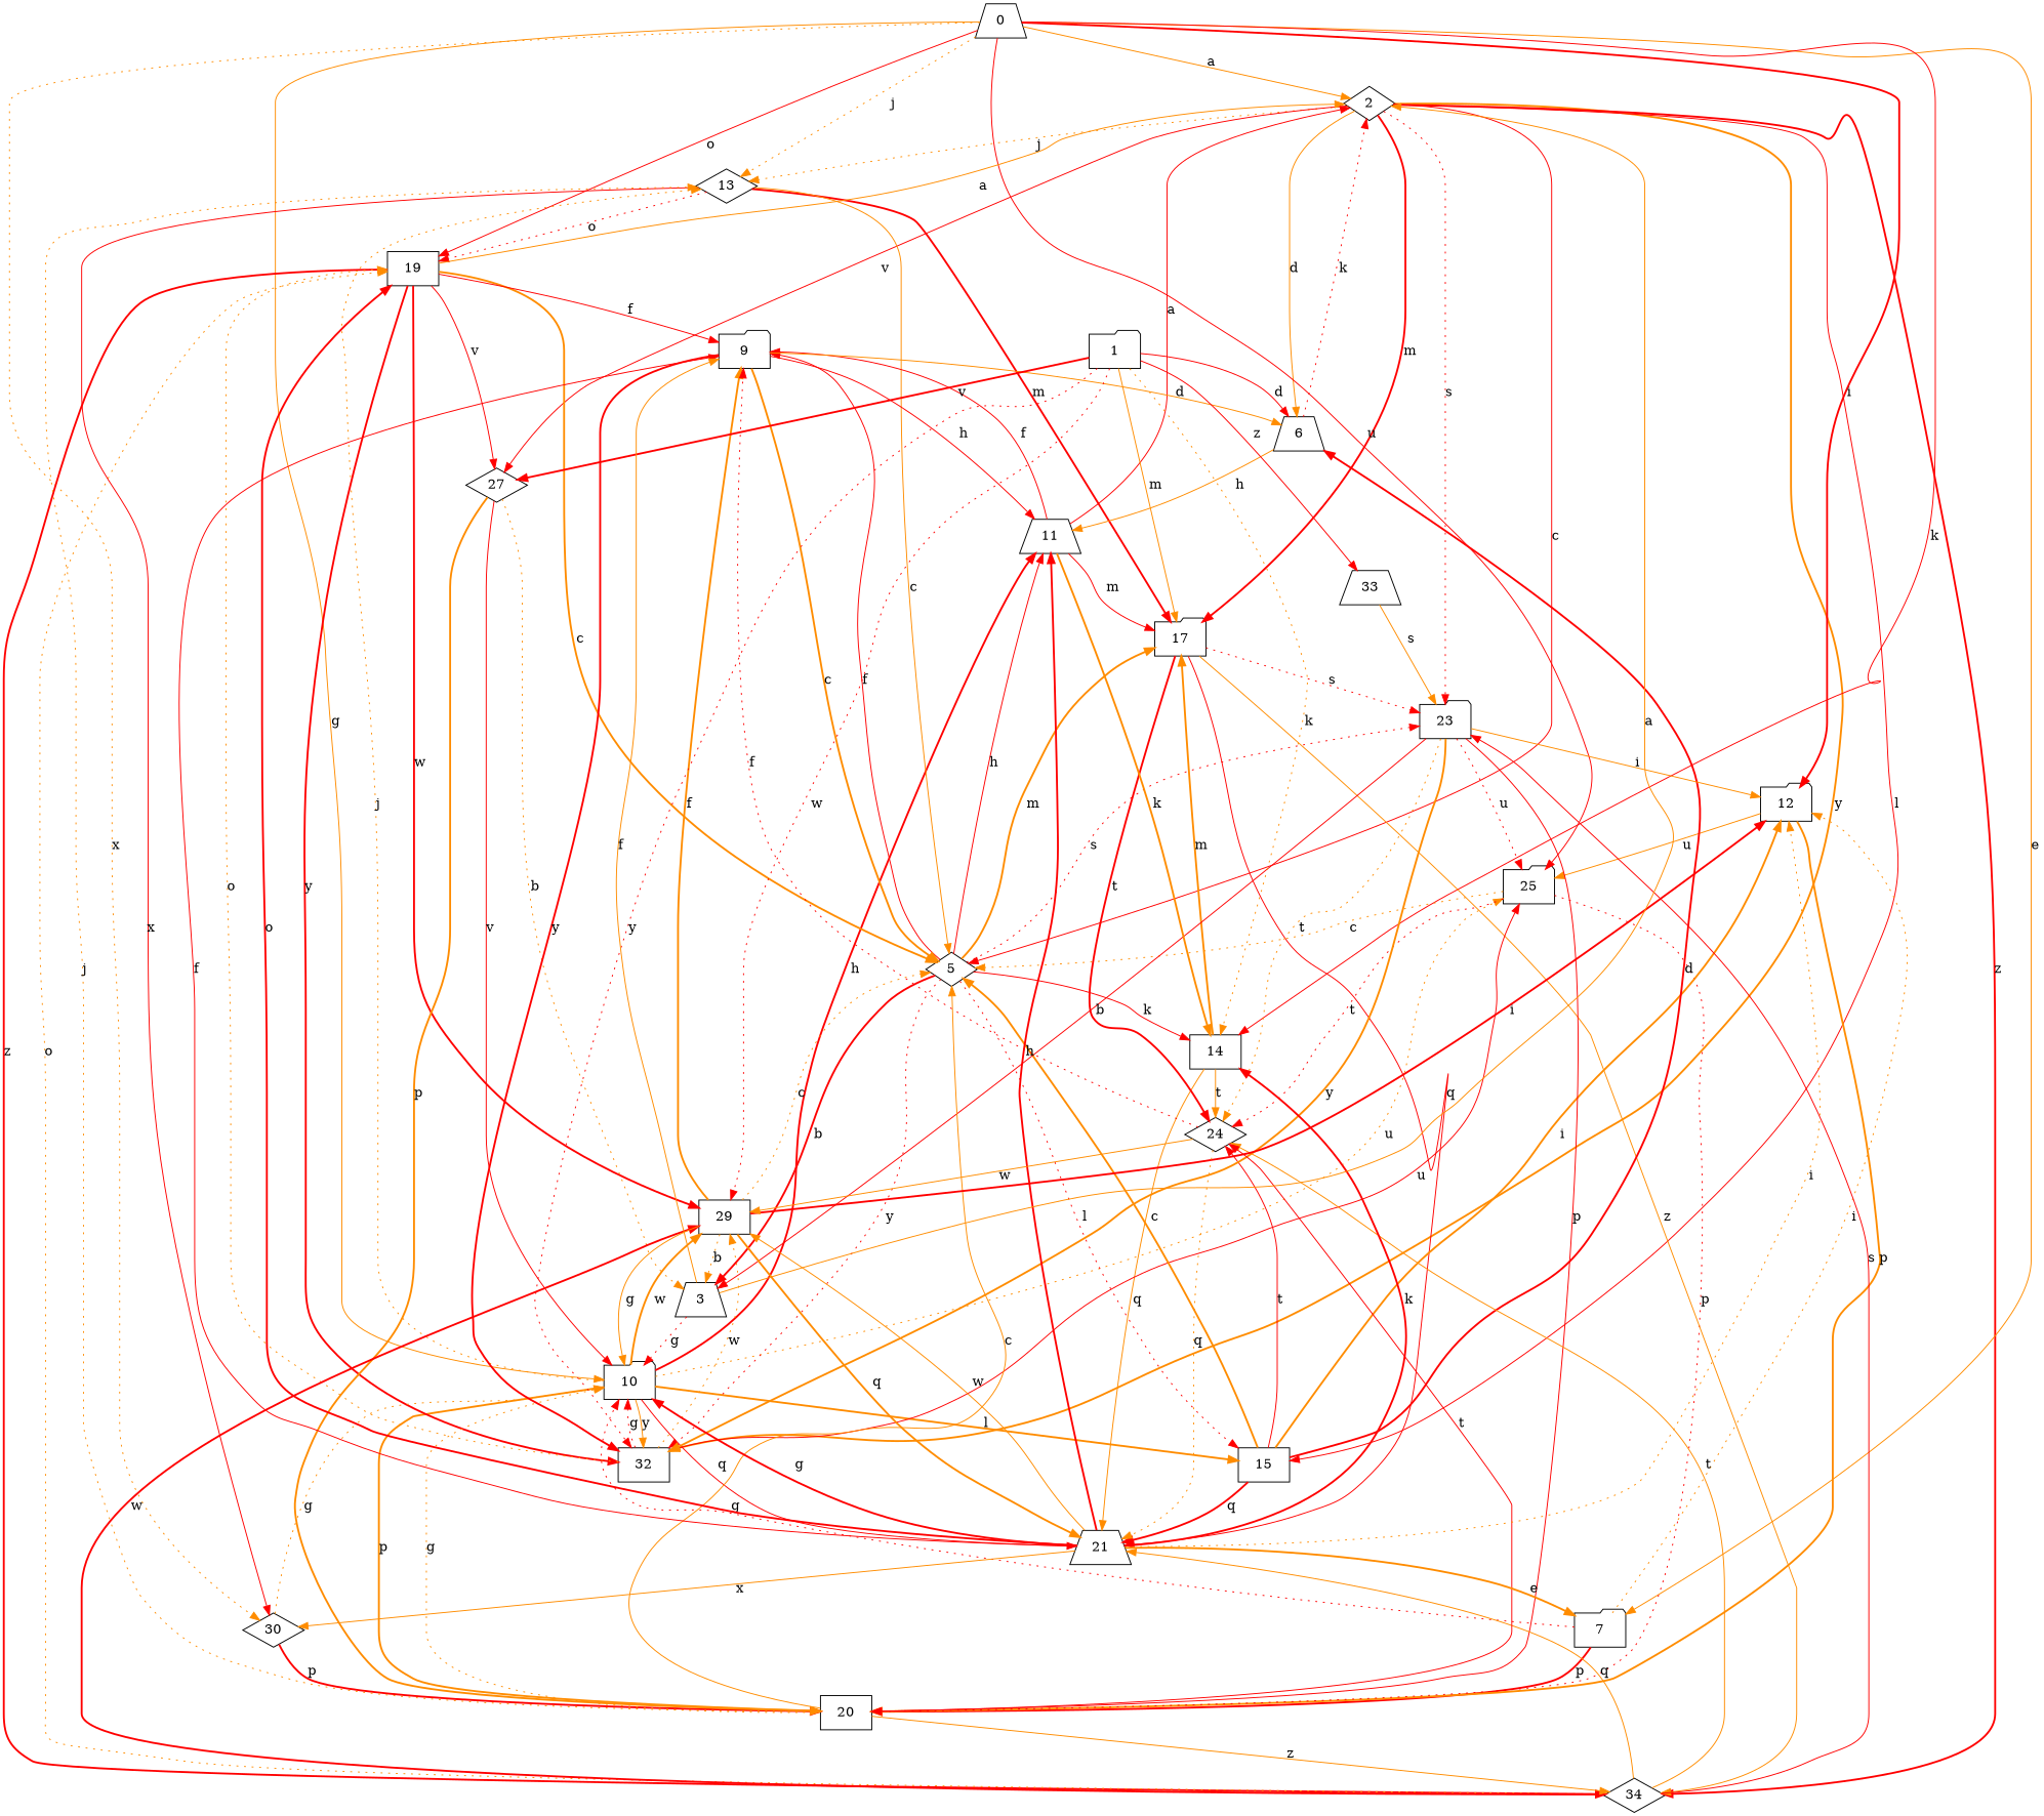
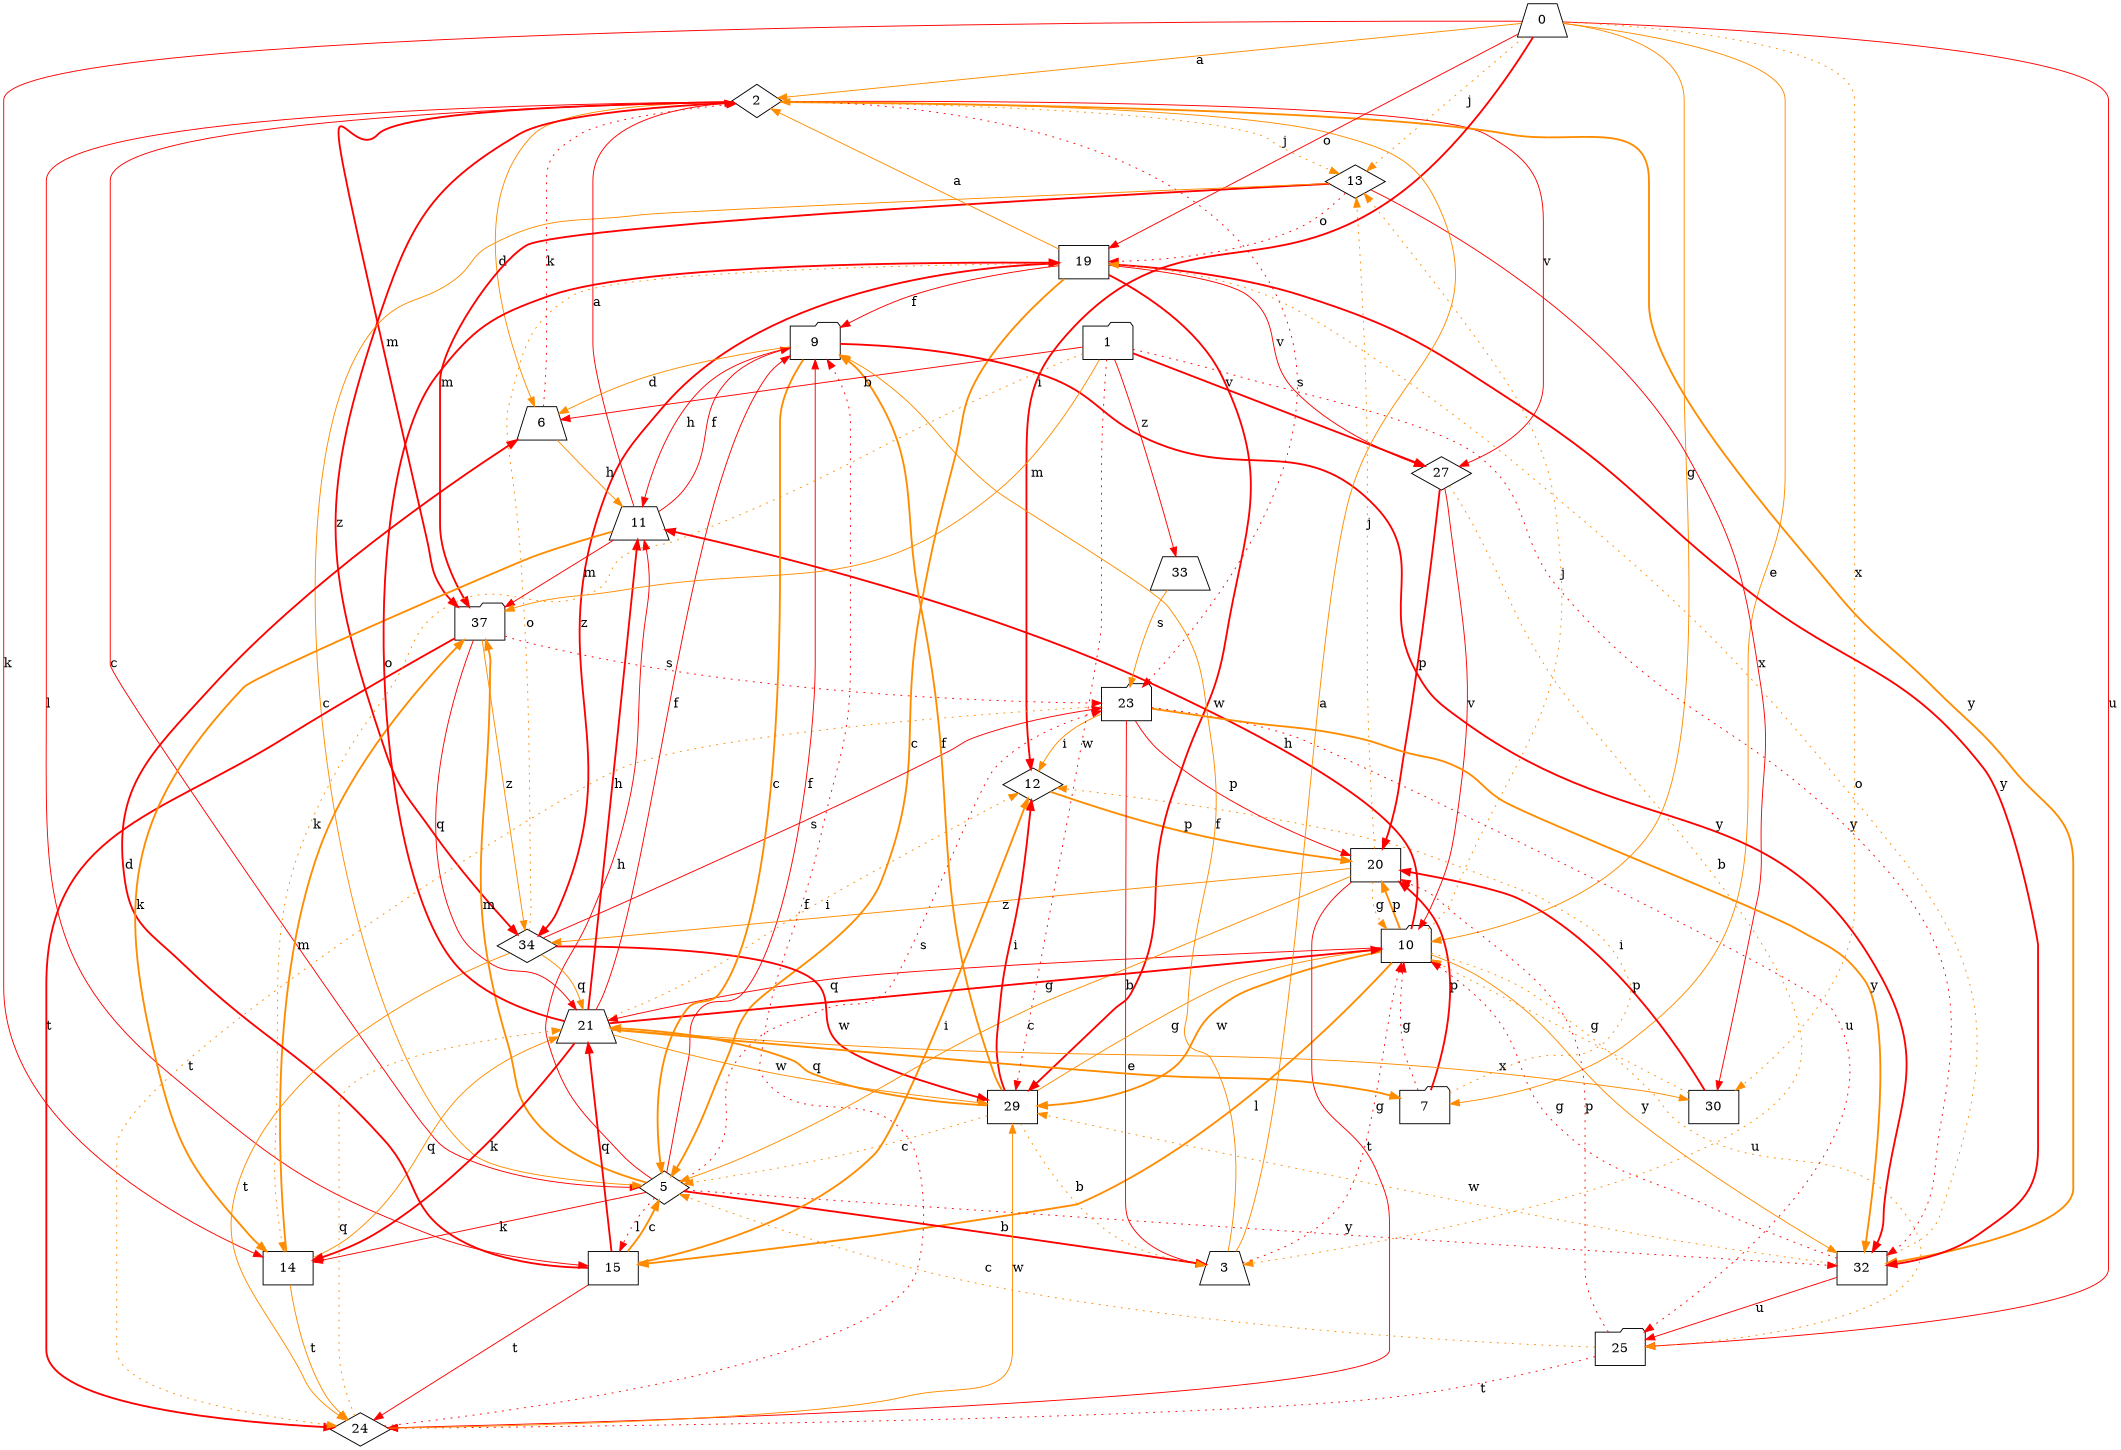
  strict digraph {
    node [shape=diamond]
    edge [color=red style=solid]
    2
    0 [shape=trapezium]
    7 [shape=folder]
    10 [shape=folder]
-   12 [shape=folder]
+   12
    13
    14 [shape=box]
    19 [shape=box]
    25 [shape=folder]
-   30
+   30 [shape=box]
    6 [shape=trapezium]
-   17 [shape=folder]
+   17 [shape=folder label=37]
    27
    32 [shape=box]
    5
    15 [shape=box]
    23 [shape=folder]
    34
    20 [shape=box]
    29 [shape=box]
    11 [shape=trapezium]
    21 [shape=trapezium]
    24
    9 [shape=folder]
    1 [shape=folder]
    33 [shape=trapezium]
    3 [shape=trapezium]
    2 -> 13 [color=darkorange label=j style=dotted]
    2 -> 6 [color=darkorange label=d]
    2 -> 17 [label=m style=bold]
    2 -> 27 [label=v]
    2 -> 32 [color=darkorange label=y style=bold]
    2 -> 5 [label=c]
    2 -> 15 [label=l]
    2 -> 23 [label=s style=dotted]
    2 -> 34 [label=z style=bold]
    0 -> 2 [color=darkorange label=a]
    0 -> 7 [color=darkorange label=e]
    0 -> 10 [color=darkorange label=g]
    0 -> 12 [label=i style=bold]
    0 -> 13 [color=darkorange label=j style=dotted]
    0 -> 14 [label=k]
    0 -> 19 [label=o]
    0 -> 25 [label=u]
    0 -> 30 [color=darkorange label=x style=dotted]
    7 -> 10 [label=g style=dotted]
    7 -> 12 [color=darkorange label=i style=dotted]
    7 -> 20 [label=p style=bold]
    10 -> 13 [color=darkorange label=j style=dotted]
    10 -> 25 [color=darkorange label=u style=dotted]
    10 -> 32 [color=darkorange label=y]
    10 -> 15 [color=darkorange label=l style=bold]
    10 -> 20 [color=darkorange label=p style=bold]
    10 -> 29 [color=darkorange label=w style=bold]
    10 -> 11 [label=h style=bold]
    10 -> 21 [label=q]
-   12 -> 25 [color=darkorange label=u]
    12 -> 20 [color=darkorange label=p style=bold]
    13 -> 19 [label=o style=dotted]
    13 -> 30 [label=x]
    13 -> 17 [label=m style=bold]
    13 -> 5 [color=darkorange label=c]
    14 -> 17 [color=darkorange label=m style=bold]
    14 -> 21 [color=darkorange label=q]
    14 -> 24 [color=darkorange label=t]
    19 -> 2 [color=darkorange label=a]
    19 -> 27 [label=v]
    19 -> 32 [label=y style=bold]
    19 -> 5 [color=darkorange label=c style=bold]
    19 -> 34 [label=z style=bold]
    19 -> 29 [label=w style=bold]
    19 -> 9 [label=f]
    25 -> 5 [color=darkorange label=c style=dotted]
    25 -> 20 [label=p style=dotted]
    25 -> 24 [label=t style=dotted]
    30 -> 10 [color=darkorange label=g style=dotted]
    30 -> 20 [label=p style=bold]
    6 -> 2 [label=k style=dotted]
    6 -> 11 [color=darkorange label=h]
    17 -> 23 [label=s style=dotted]
    17 -> 34 [color=darkorange label=z]
    17 -> 21 [label=q]
    17 -> 24 [label=t style=bold]
    27 -> 10 [label=v]
-   27 -> 20 [color=darkorange label=p style=bold]
+   27 -> 20 [label=p style=bold]
    27 -> 3 [color=darkorange label=b style=dotted]
    32 -> 10 [label=g style=dotted]
    32 -> 19 [color=darkorange label=o style=dotted]
    32 -> 25 [label=u]
    32 -> 29 [color=darkorange label=w style=dotted]
    5 -> 14 [label=k]
    5 -> 17 [color=darkorange label=m style=bold]
    5 -> 32 [label=y style=dotted]
    5 -> 15 [label=l style=dotted]
    5 -> 23 [label=s style=dotted]
    5 -> 11 [label=h]
    5 -> 9 [label=f]
    5 -> 3 [label=b style=bold]
    15 -> 12 [color=darkorange label=i style=bold]
    15 -> 6 [label=d style=bold]
    15 -> 5 [color=darkorange label=c style=bold]
    15 -> 21 [label=q style=bold]
    15 -> 24 [label=t]
    23 -> 12 [color=darkorange label=i]
    23 -> 25 [label=u style=dotted]
    23 -> 32 [color=darkorange label=y style=bold]
    23 -> 20 [label=p]
    23 -> 24 [color=darkorange label=t style=dotted]
    23 -> 3 [label=b]
    34 -> 19 [color=darkorange label=o style=dotted]
    34 -> 23 [label=s]
    34 -> 29 [label=w style=bold]
    34 -> 21 [color=darkorange label=q]
    34 -> 24 [color=darkorange label=t]
    20 -> 10 [color=darkorange label=g style=dotted]
    20 -> 13 [color=darkorange label=j style=dotted]
    20 -> 5 [color=darkorange label=c]
    20 -> 34 [color=darkorange label=z]
    20 -> 24 [label=t]
    29 -> 10 [color=darkorange label=g]
    29 -> 12 [label=i style=bold]
    29 -> 5 [color=darkorange label=c style=dotted]
    29 -> 21 [color=darkorange label=q style=bold]
    29 -> 9 [color=darkorange label=f style=bold]
    29 -> 3 [color=darkorange label=b style=dotted]
    11 -> 2 [label=a]
    11 -> 14 [color=darkorange label=k style=bold]
    11 -> 17 [label=m]
    11 -> 9 [label=f]
    21 -> 7 [color=darkorange label=e style=bold]
    21 -> 10 [label=g style=bold]
    21 -> 12 [color=darkorange label=i style=dotted]
    21 -> 14 [label=k style=bold]
    21 -> 19 [label=o style=bold]
    21 -> 30 [color=darkorange label=x]
    21 -> 29 [color=darkorange label=w]
    21 -> 11 [label=h style=bold]
    21 -> 9 [label=f]
    24 -> 29 [color=darkorange label=w]
    24 -> 21 [color=darkorange label=q style=dotted]
    24 -> 9 [label=f style=dotted]
    9 -> 6 [color=darkorange label=d]
    9 -> 32 [label=y style=bold]
    9 -> 5 [color=darkorange label=c style=bold]
    9 -> 11 [label=h]
    1 -> 14 [color=darkorange label=k style=dotted]
-   1 -> 6 [label=d]
+   1 -> 6 [label=b]
    1 -> 17 [color=darkorange label=m]
    1 -> 27 [label=v style=bold]
    1 -> 32 [label=y style=dotted]
    1 -> 29 [label=w style=dotted]
    1 -> 33 [label=z]
    33 -> 23 [color=darkorange label=s]
    3 -> 2 [color=darkorange label=a]
    3 -> 10 [label=g style=dotted]
    3 -> 9 [color=darkorange label=f]
  }
